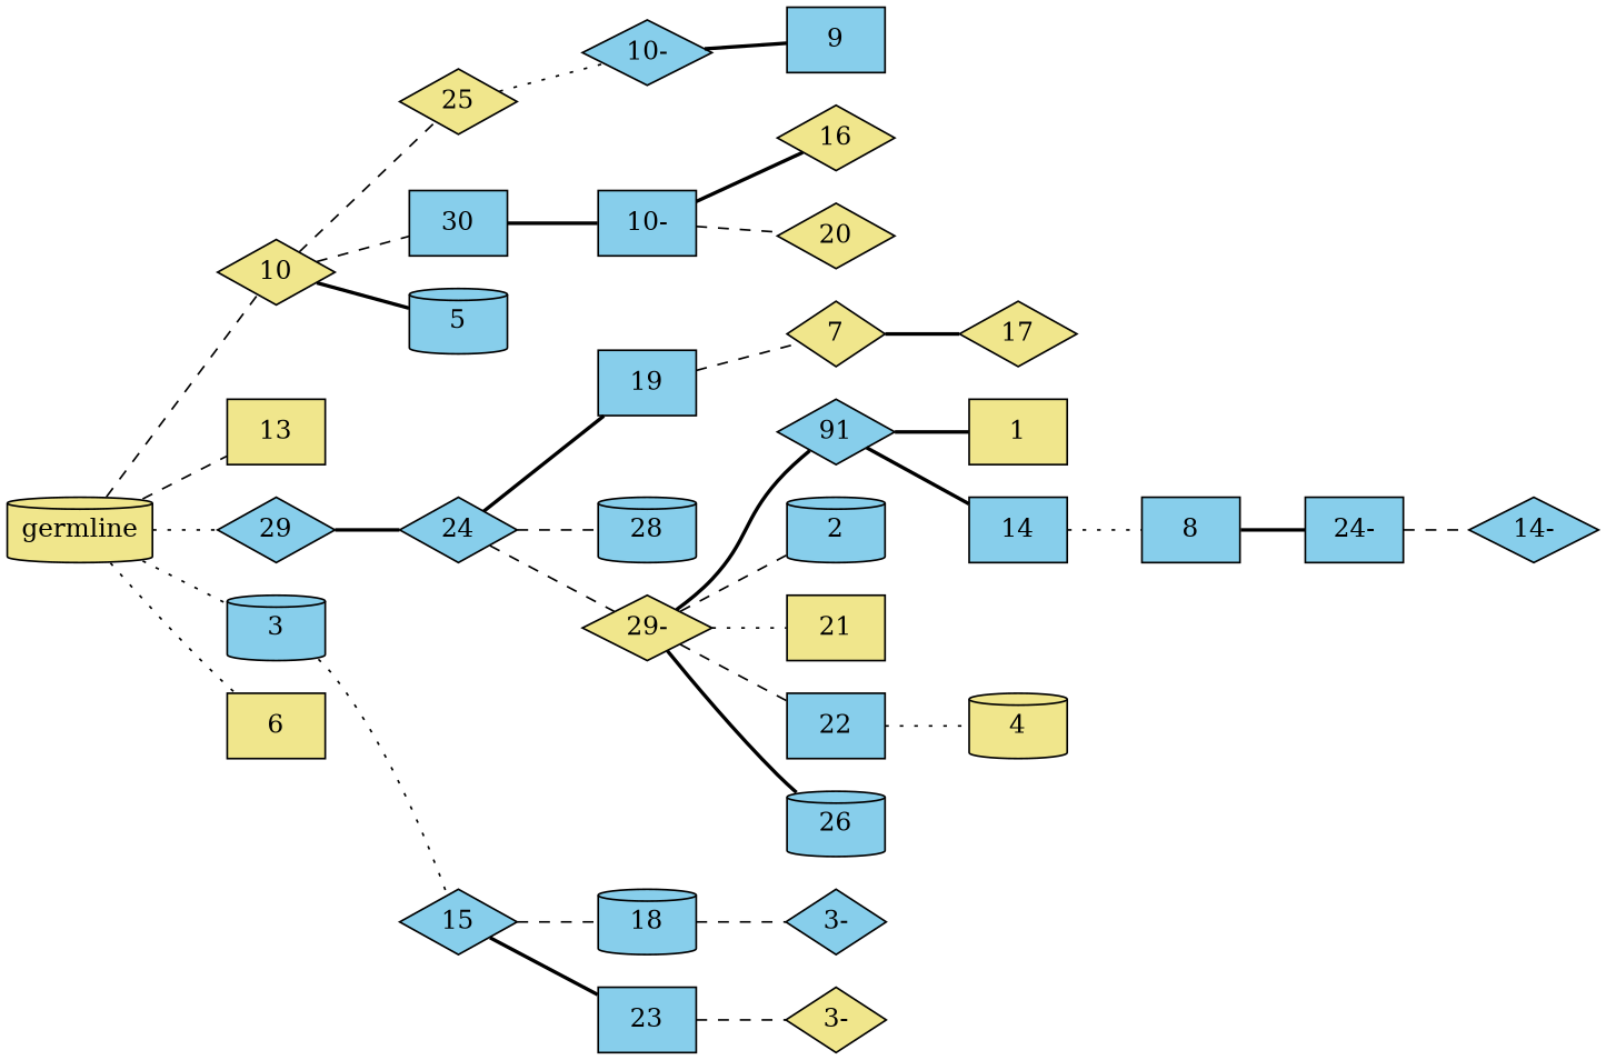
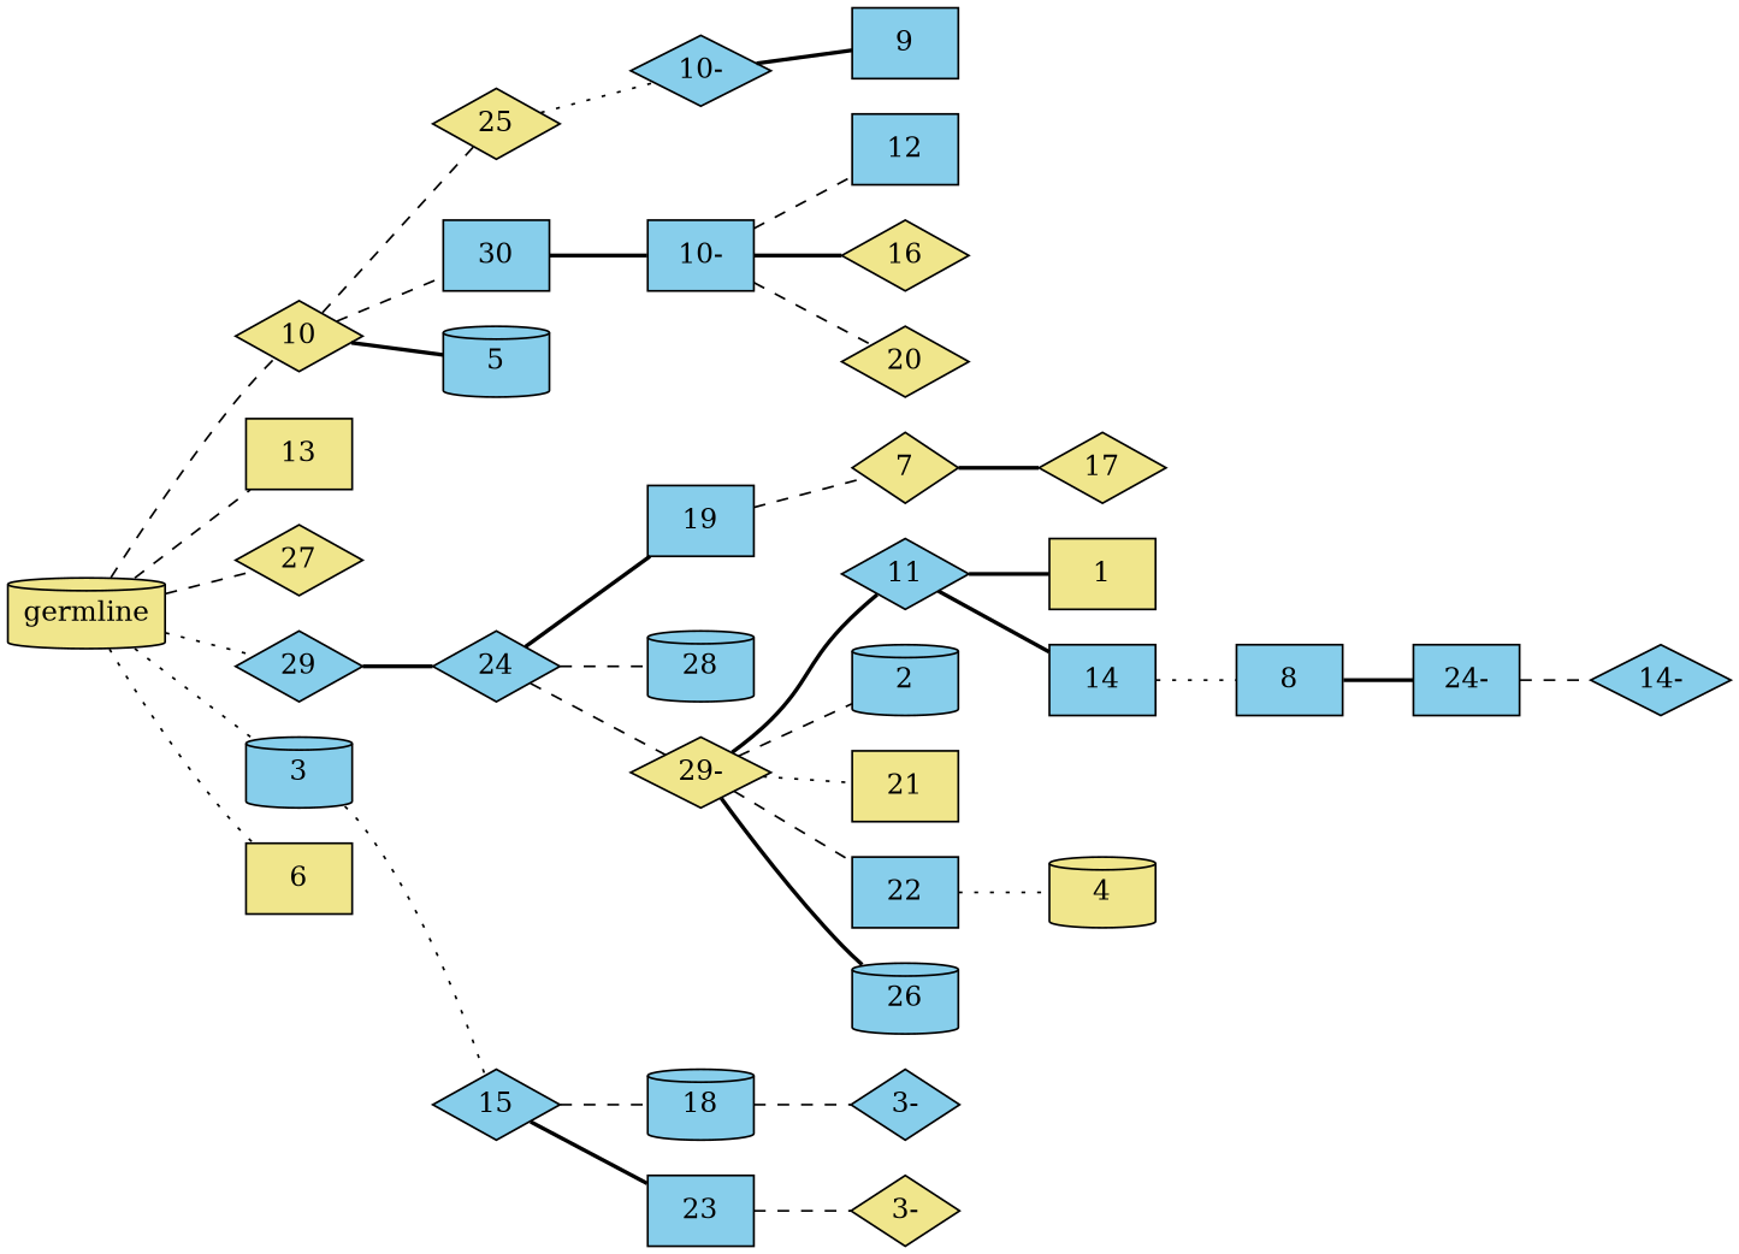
  graph {
    rankdir=LR
    node [fillcolor=skyblue shape=diamond style=filled]
    edge [style=dashed]
    n1 [fillcolor=khaki label=germline shape=cylinder]
    n2 [fillcolor=khaki label=10]
    n3 [fillcolor=khaki label=13 shape=box]
+   n4 [fillcolor=khaki label=27]
    n5 [label=29]
    n6 [label=3 shape=cylinder]
    n7 [fillcolor=khaki label=6 shape=box]
    n8 [fillcolor=khaki label=25]
    n9 [label=30 shape=box]
    n10 [label=5 shape=cylinder]
    n11 [label=24]
    n12 [label=15]
    n13 [label="10-"]
    n14 [label="10-" shape=box]
    n15 [label=9 shape=box]
+   n16 [label=12 shape=box]
    n17 [fillcolor=khaki label=16]
    n18 [fillcolor=khaki label=20]
    n19 [label=19 shape=box]
    n20 [label=28 shape=cylinder]
    n21 [fillcolor=khaki label="29-"]
    n22 [fillcolor=khaki label=7]
-   n23 [label=91]
+   n23 [label=11]
    n24 [label=2 shape=cylinder]
    n25 [fillcolor=khaki label=21 shape=box]
    n26 [label=22 shape=box]
    n27 [label=26 shape=cylinder]
    n28 [fillcolor=khaki label=17]
    n29 [fillcolor=khaki label=1 shape=box]
    n30 [label=14 shape=box]
    n31 [fillcolor=khaki label=4 shape=cylinder]
    n32 [label=8 shape=box]
    n33 [label="24-" shape=box]
    n34 [label="14-"]
    n35 [label=18 shape=cylinder]
    n36 [label=23 shape=box]
    n37 [label="3-"]
    n38 [fillcolor=khaki label="3-"]
    n1 -- n2
    n1 -- n3
+   n1 -- n4
    n1 -- n5 [style=dotted]
    n1 -- n6 [style=dotted]
    n1 -- n7 [style=dotted]
    n2 -- n8
    n2 -- n9
    n2 -- n10 [style=bold]
    n5 -- n11 [style=bold]
    n6 -- n12 [style=dotted]
    n8 -- n13 [style=dotted]
    n9 -- n14 [style=bold]
    n11 -- n19 [style=bold]
    n11 -- n20
    n11 -- n21
    n12 -- n35
    n12 -- n36 [style=bold]
    n13 -- n15 [style=bold]
+   n14 -- n16
    n14 -- n17 [style=bold]
    n14 -- n18
    n19 -- n22
    n21 -- n23 [style=bold]
    n21 -- n24
    n21 -- n25 [style=dotted]
    n21 -- n26
    n21 -- n27 [style=bold]
    n22 -- n28 [style=bold]
    n23 -- n29 [style=bold]
    n23 -- n30 [style=bold]
    n26 -- n31 [style=dotted]
    n30 -- n32 [style=dotted]
    n32 -- n33 [style=bold]
    n33 -- n34
    n35 -- n37
    n36 -- n38
  }
